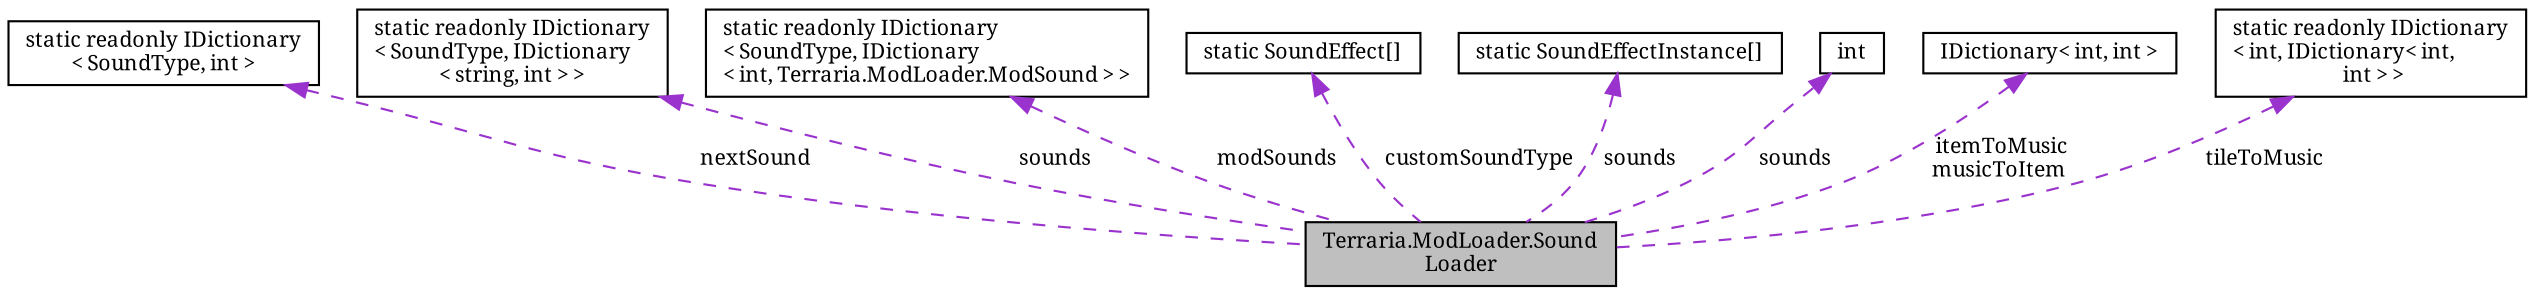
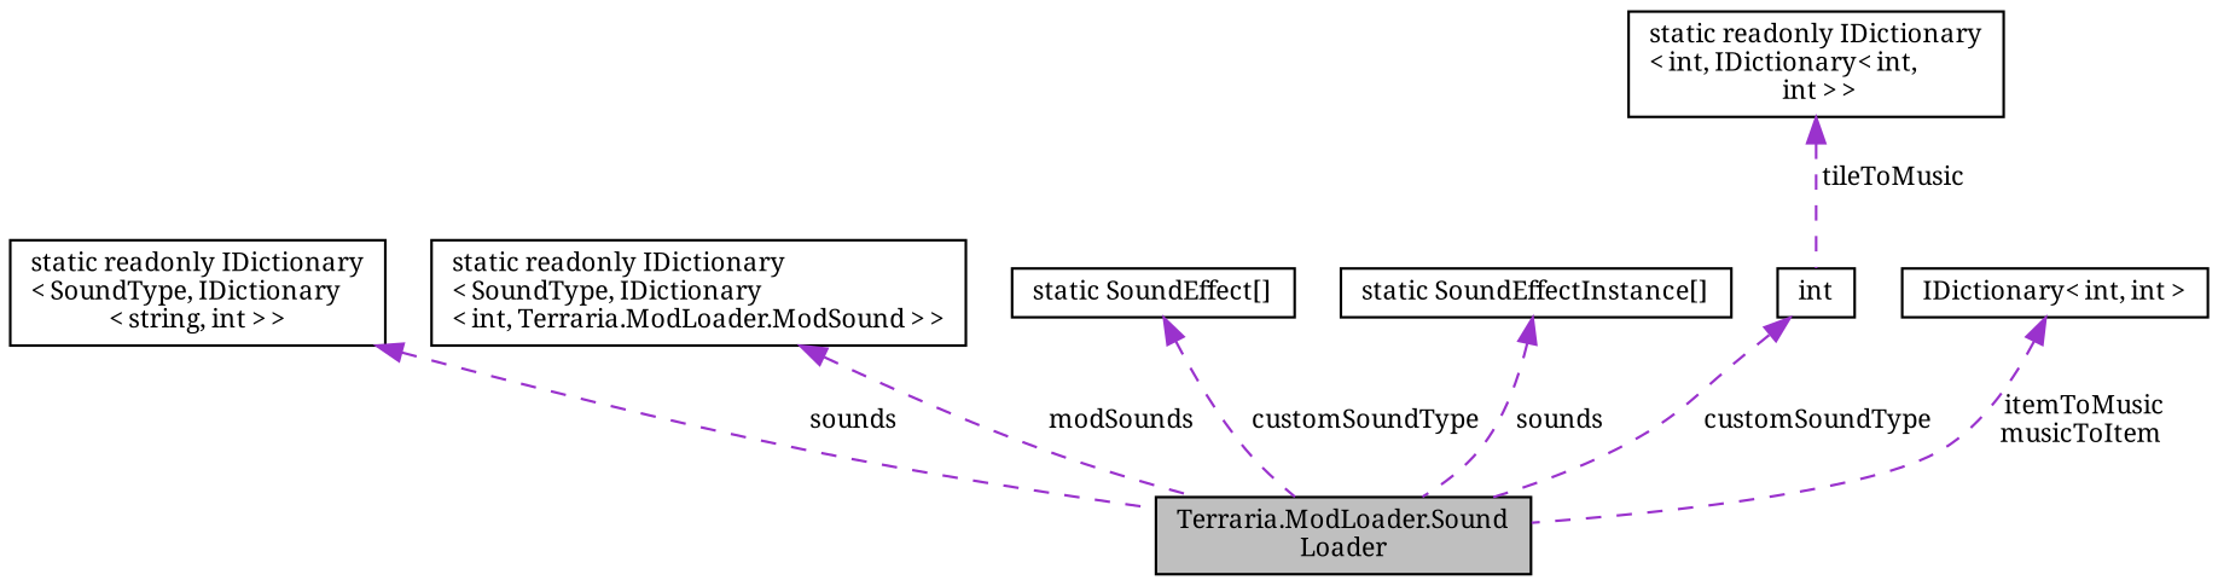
  digraph {
    fontname="Noto Serif"
    rankdir=TB
    node [color=black fillcolor=white fontname="Noto Serif" fontsize=10 shape=record style=filled]
    edge [color=darkorchid3 dir=back fontname="Noto Serif" fontsize=10 labelfontname=Helvetica labelfontsize=10 style=dashed]
    n1 [fillcolor=grey75 fontcolor=black height=0.2 label="Terraria.ModLoader.Sound\lLoader" width=0.4]
-   n2 [height=0.2 label="static readonly IDictionary\l\< SoundType, int \>" width=0.4]
    n3 [height=0.2 label="static readonly IDictionary\l\< SoundType, IDictionary\l\< string, int \> \>" width=0.4]
    n4 [height=0.2 label="static readonly IDictionary\l\< SoundType, IDictionary\l\< int, Terraria.ModLoader.ModSound \> \>" width=0.4]
    n5 [height=0.2 label="static SoundEffect[]" width=0.4]
    n6 [height=0.2 label="static SoundEffectInstance[]" width=0.4]
    n7 [height=0.2 label=int width=0.4]
    n8 [height=0.2 label="IDictionary\< int, int \>" width=0.4]
    n9 [height=0.2 label="static readonly IDictionary\l\< int, IDictionary\< int,\l int \> \>" width=0.4]
-   n2 -> n1 [label=" nextSound"]
    n3 -> n1 [label=" sounds"]
    n4 -> n1 [label=" modSounds"]
    n5 -> n1 [label=" customSoundType"]
    n6 -> n1 [label=" sounds"]
-   n7 -> n1 [label=" sounds"]
+   n7 -> n1 [label=" customSoundType"]
    n8 -> n1 [label=" itemToMusic\nmusicToItem"]
-   n9 -> n1 [label=" tileToMusic"]
+   n9 -> n7 [label=" tileToMusic"]
  }
